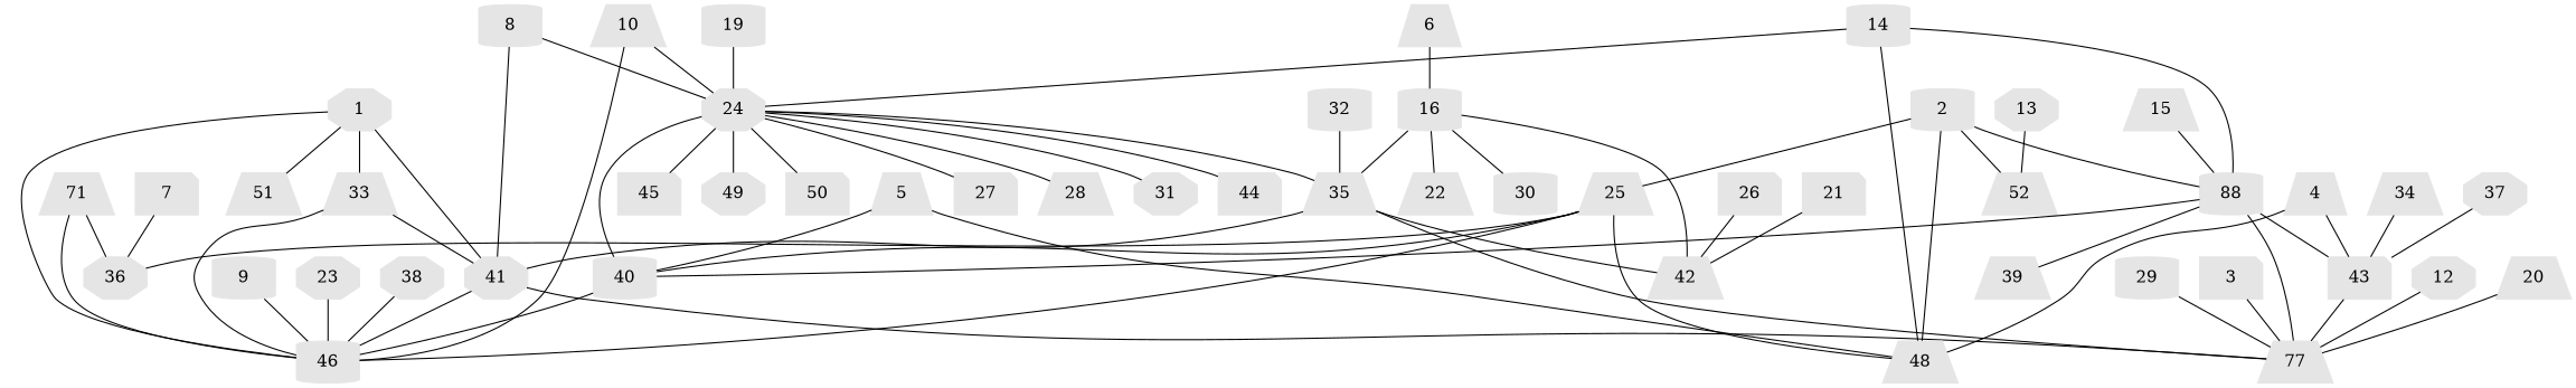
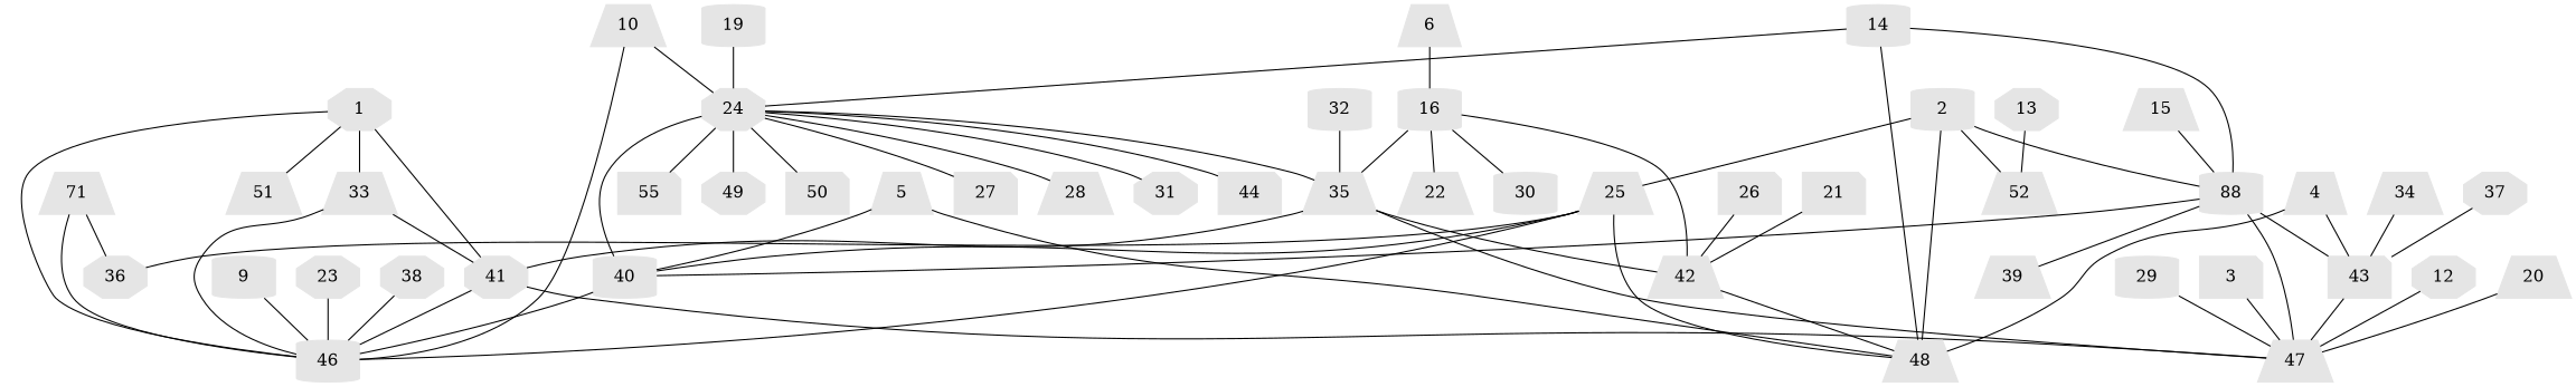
  graph {
    node [color=gray90 shape=trapezium style=filled]
    edge [weight=1.0]
    1 [shape=octagon]
    33
    41 [shape=octagon]
    46 [shape=cylinder]
    51
-   47 [label=77]
+   47
    2 [shape=cylinder]
    n8 [label=88 shape=cylinder]
    25
    48
    52
    43 [shape=note]
    40 [shape=cylinder]
    39
    36 [shape=octagon]
    3 [shape=note]
    4
    5
    16 [shape=cylinder]
    6
    22
    30 [shape=cylinder]
    35
    42
-   7 [shape=note]
-   8 [shape=cylinder]
    24 [shape=octagon]
    27 [shape=note]
    28
    31 [shape=octagon]
    44 [shape=note]
-   45 [shape=note]
+   45 [shape=note label=55]
    49 [shape=octagon]
    50 [shape=note]
    9 [shape=cylinder]
    10
    n37 [label=71]
    12 [shape=octagon]
    13 [shape=octagon]
    14 [shape=cylinder]
    15
    19 [shape=cylinder]
    20
    21 [shape=note]
    23 [shape=octagon]
    26 [shape=note]
    29 [shape=cylinder]
    32 [shape=cylinder]
    34
    37 [shape=octagon]
    38 [shape=octagon]
    1 -- 33 [weight=2.0]
    1 -- 41
    1 -- 46
    1 -- 51
    33 -- 41 [weight=2.0]
    33 -- 46 [weight=2.0]
    41 -- 46
    41 -- 47
    2 -- n8
    2 -- 25 [weight=3.0]
    2 -- 48 [weight=3.0]
    2 -- 52
    n8 -- 47 [weight=3.0]
    n8 -- 43 [weight=3.0]
    n8 -- 40
    n8 -- 39
    25 -- 46
    25 -- 48
    25 -- 40
    25 -- 36
    43 -- 47
    40 -- 46
    3 -- 47
    4 -- 48
    4 -- 43
    5 -- 48
    5 -- 40
    16 -- 22
    16 -- 30
    16 -- 35 [weight=4.0]
    16 -- 42 [weight=2.0]
    6 -- 16
    35 -- 41 [weight=2.0]
    35 -- 47
    35 -- 42 [weight=2.0]
-   7 -- 36
-   8 -- 41
-   8 -- 24
+   42 -- 48
    24 -- 40 [weight=4.0]
    24 -- 35
    24 -- 27
    24 -- 28
    24 -- 31
    24 -- 44
    24 -- 45
    24 -- 49
    24 -- 50
    9 -- 46
    10 -- 46
    10 -- 24
    n37 -- 46
    n37 -- 36
    12 -- 47
    13 -- 52
    14 -- n8
    14 -- 48
    14 -- 24
    15 -- n8
    19 -- 24
    20 -- 47
    21 -- 42
    23 -- 46
    26 -- 42
    29 -- 47
    32 -- 35
    34 -- 43
    37 -- 43
    38 -- 46
  }
